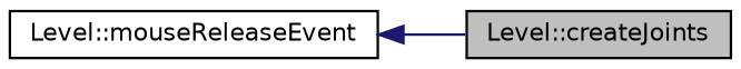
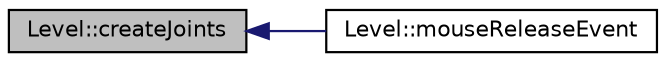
  digraph {
    rankdir=LR
    node [color=black fontname=Helvetica fontsize=10 shape=record style=filled]
    n1 [fillcolor=grey75 fontcolor=black height=0.2 label="Level::createJoints" width=0.4]
    n2 [fillcolor=white height=0.2 label="Level::mouseReleaseEvent" width=0.4]
-   n2 -> n1 [color=midnightblue dir=back fontname=Helvetica fontsize=10 labelfontname=Helvetica labelfontsize=10 style=solid]
+   n1 -> n2 [color=midnightblue dir=back fontname=Helvetica fontsize=10 labelfontname=Helvetica labelfontsize=10 style=solid]
  }
